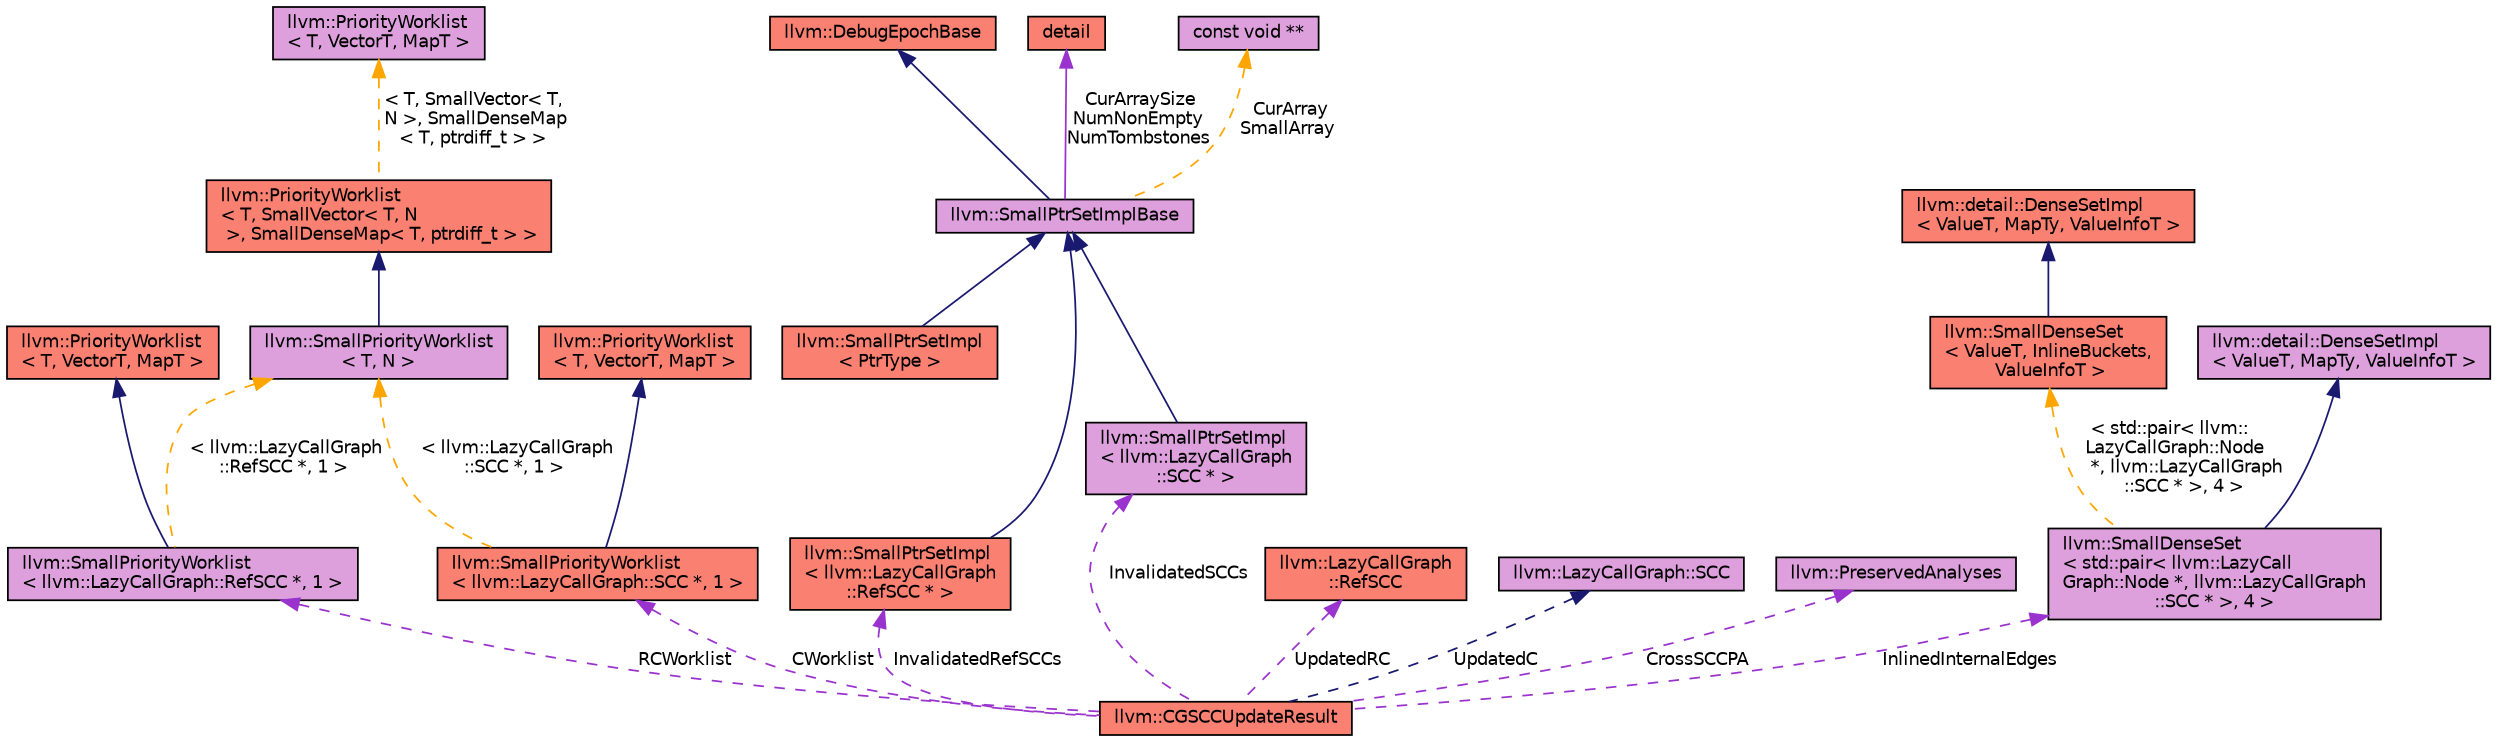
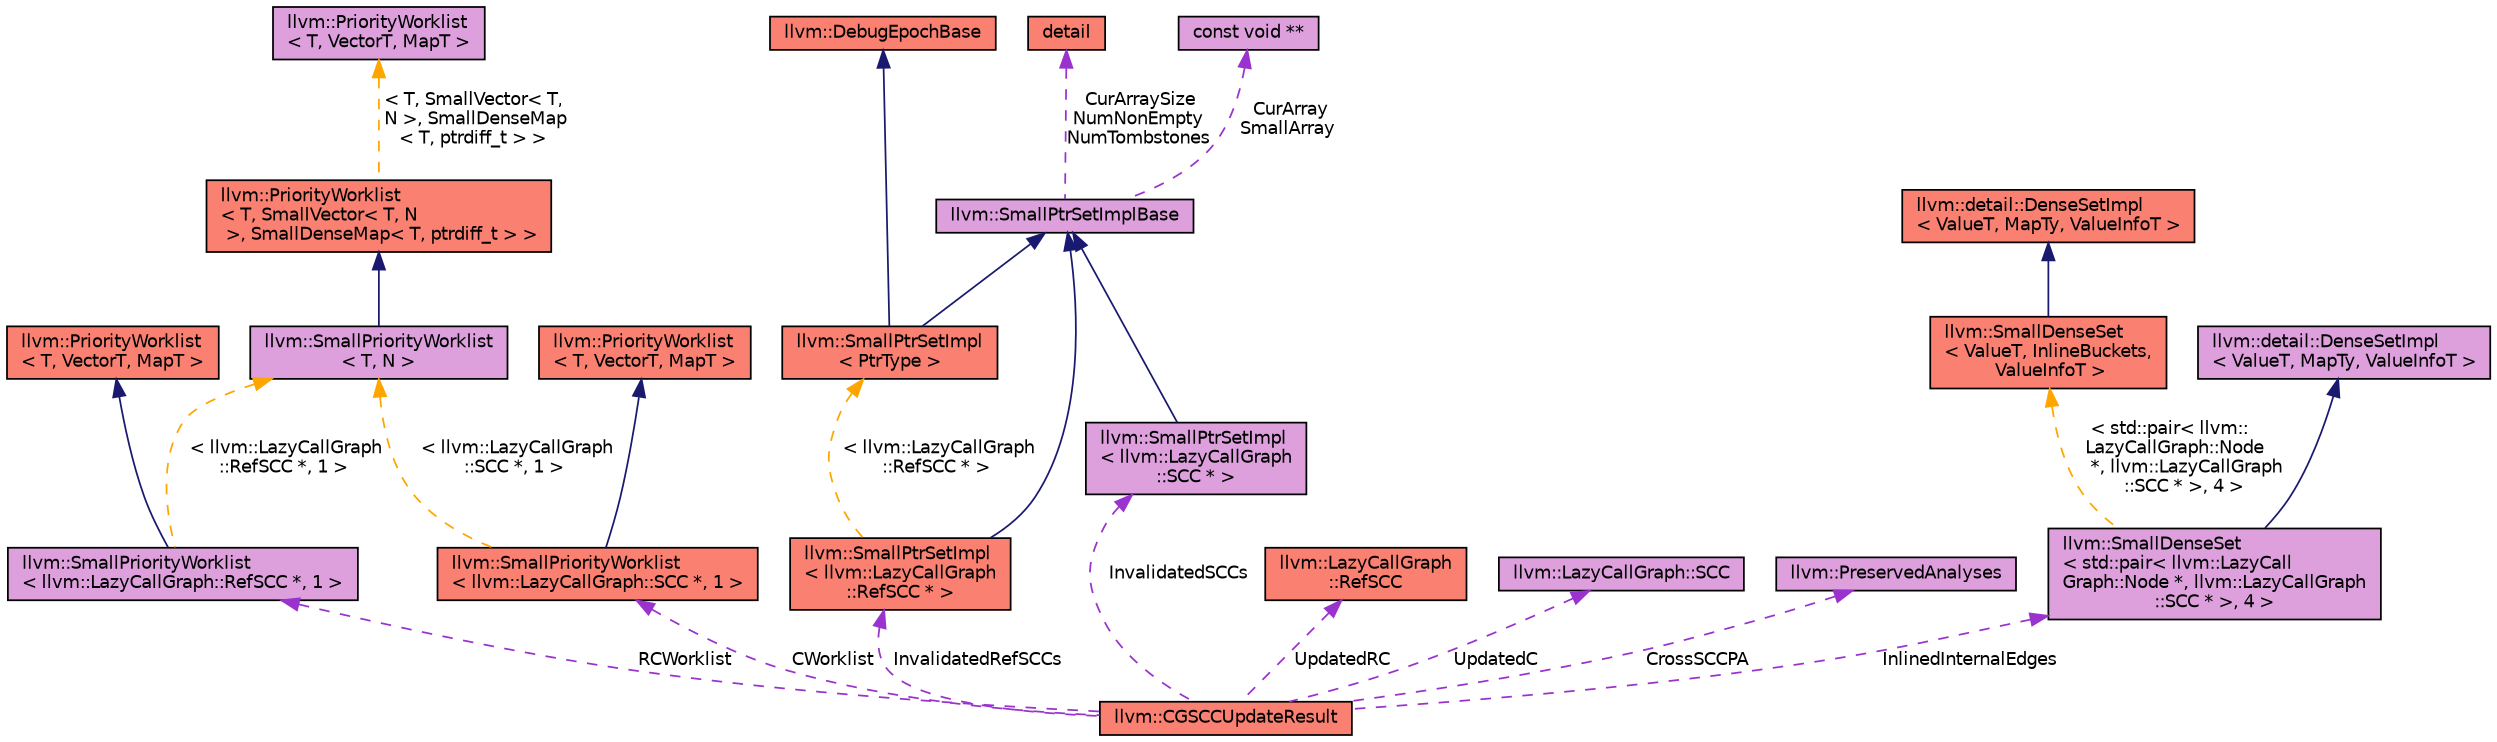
  digraph {
    rankdir=TB
    node [color=black fillcolor=salmon fontname=Helvetica fontsize=10 shape=box style=filled]
    edge [color=darkorchid3 dir=back fontname=Helvetica fontsize=10 labelfontname=Helvetica labelfontsize=10 style=dashed]
    n1 [fontcolor=black height=0.2 label="llvm::CGSCCUpdateResult" width=0.4]
    n2 [fillcolor=plum height=0.2 label="llvm::SmallPriorityWorklist\l\< llvm::LazyCallGraph::RefSCC *, 1 \>" width=0.4]
    n3 [height=0.2 label="llvm::PriorityWorklist\l\< T, VectorT, MapT \>" width=0.4]
    n4 [fillcolor=plum height=0.2 label="llvm::SmallPriorityWorklist\l\< T, N \>" width=0.4]
    n5 [height=0.2 label="llvm::SmallPriorityWorklist\l\< llvm::LazyCallGraph::SCC *, 1 \>" width=0.4]
    n6 [height=0.2 label="llvm::PriorityWorklist\l\< T, SmallVector\< T, N\l \>, SmallDenseMap\< T, ptrdiff_t \> \>" width=0.4]
    n7 [fillcolor=plum height=0.2 label="llvm::PriorityWorklist\l\< T, VectorT, MapT \>" width=0.4]
    n8 [height=0.2 label="llvm::PriorityWorklist\l\< T, VectorT, MapT \>" width=0.4]
    n9 [height=0.2 label="llvm::SmallPtrSetImpl\l\< llvm::LazyCallGraph\l::RefSCC * \>" width=0.4]
    n10 [fillcolor=plum height=0.2 label="llvm::SmallPtrSetImplBase" width=0.4]
    n11 [height=0.2 label="llvm::SmallPtrSetImpl\l\< PtrType \>" width=0.4]
    n12 [fillcolor=plum height=0.2 label="llvm::SmallPtrSetImpl\l\< llvm::LazyCallGraph\l::SCC * \>" width=0.4]
    n13 [height=0.2 label="llvm::DebugEpochBase" width=0.4]
    n14 [fillcolor=plum height=0.2 label="const void **" width=0.4]
    n15 [height=0.2 label=detail width=0.4]
    n16 [height=0.2 label="llvm::LazyCallGraph\l::RefSCC" width=0.4]
    n17 [fillcolor=plum height=0.2 label="llvm::LazyCallGraph::SCC" width=0.4]
    n18 [fillcolor=plum height=0.2 label="llvm::PreservedAnalyses" width=0.4]
    n19 [fillcolor=plum height=0.2 label="llvm::SmallDenseSet\l\< std::pair\< llvm::LazyCall\lGraph::Node *, llvm::LazyCallGraph\l::SCC * \>, 4 \>" width=0.4]
    n20 [fillcolor=plum height=0.2 label="llvm::detail::DenseSetImpl\l\< ValueT, MapTy, ValueInfoT \>" width=0.4]
    n21 [height=0.2 label="llvm::SmallDenseSet\l\< ValueT, InlineBuckets,\l ValueInfoT \>" width=0.4]
    n22 [height=0.2 label="llvm::detail::DenseSetImpl\l\< ValueT, MapTy, ValueInfoT \>" width=0.4]
    n2 -> n1 [label=" RCWorklist"]
    n3 -> n2 [color=midnightblue style=solid]
    n4 -> n2 [color=orange label=" \< llvm::LazyCallGraph\l::RefSCC *, 1 \>"]
    n4 -> n5 [color=orange label=" \< llvm::LazyCallGraph\l::SCC *, 1 \>"]
    n5 -> n1 [label=" CWorklist"]
    n6 -> n4 [color=midnightblue style=solid]
    n7 -> n6 [color=orange label=" \< T, SmallVector\< T,\l N \>, SmallDenseMap\l\< T, ptrdiff_t \> \>"]
    n8 -> n5 [color=midnightblue style=solid]
    n9 -> n1 [label=" InvalidatedRefSCCs"]
    n10 -> n9 [color=midnightblue style=solid]
    n10 -> n11 [color=midnightblue style=solid]
    n10 -> n12 [color=midnightblue style=solid]
+   n11 -> n9 [color=orange label=" \< llvm::LazyCallGraph\l::RefSCC * \>"]
    n12 -> n1 [label=" InvalidatedSCCs"]
-   n13 -> n10 [color=midnightblue style=solid]
-   n14 -> n10 [color=orange label=" CurArray\nSmallArray"]
-   n15 -> n10 [label=" CurArraySize\nNumNonEmpty\nNumTombstones" style=solid]
+   n13 -> n11 [color=midnightblue style=solid]
+   n14 -> n10 [label=" CurArray\nSmallArray"]
+   n15 -> n10 [label=" CurArraySize\nNumNonEmpty\nNumTombstones"]
    n16 -> n1 [label=" UpdatedRC"]
-   n17 -> n1 [color=midnightblue label=" UpdatedC"]
+   n17 -> n1 [label=" UpdatedC"]
    n18 -> n1 [label=" CrossSCCPA"]
    n19 -> n1 [label=" InlinedInternalEdges"]
    n20 -> n19 [color=midnightblue style=solid]
    n21 -> n19 [color=orange label=" \< std::pair\< llvm::\lLazyCallGraph::Node\l *, llvm::LazyCallGraph\l::SCC * \>, 4 \>"]
    n22 -> n21 [color=midnightblue style=solid]
  }
